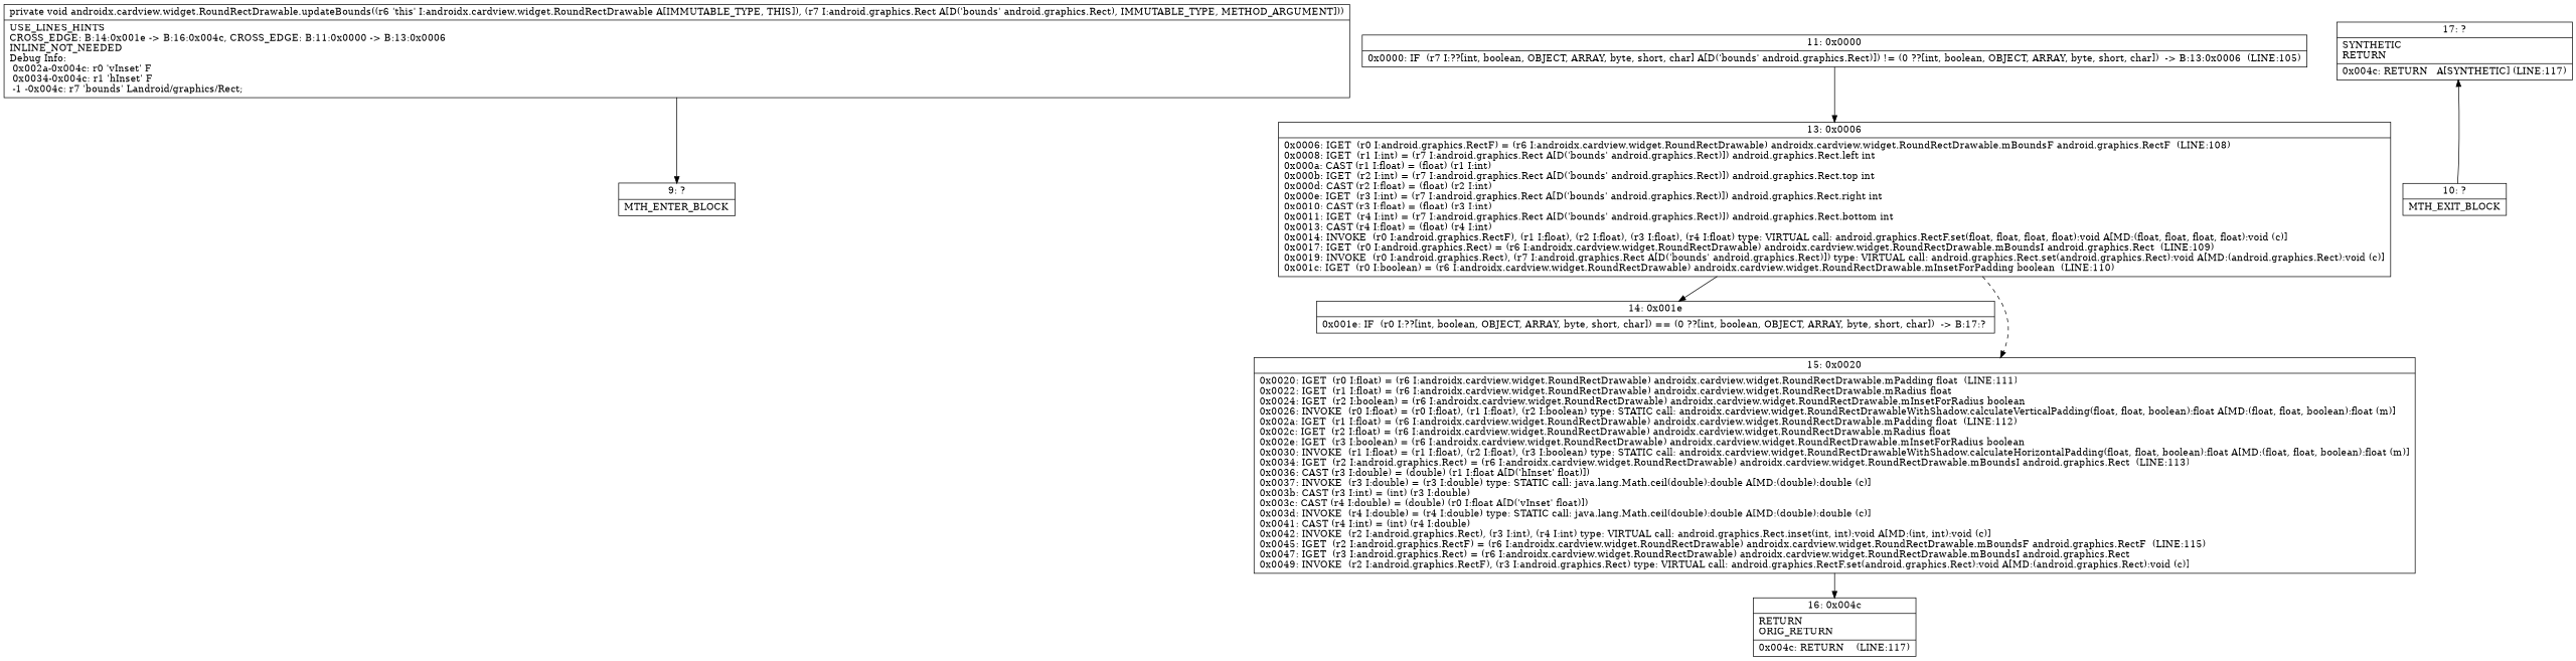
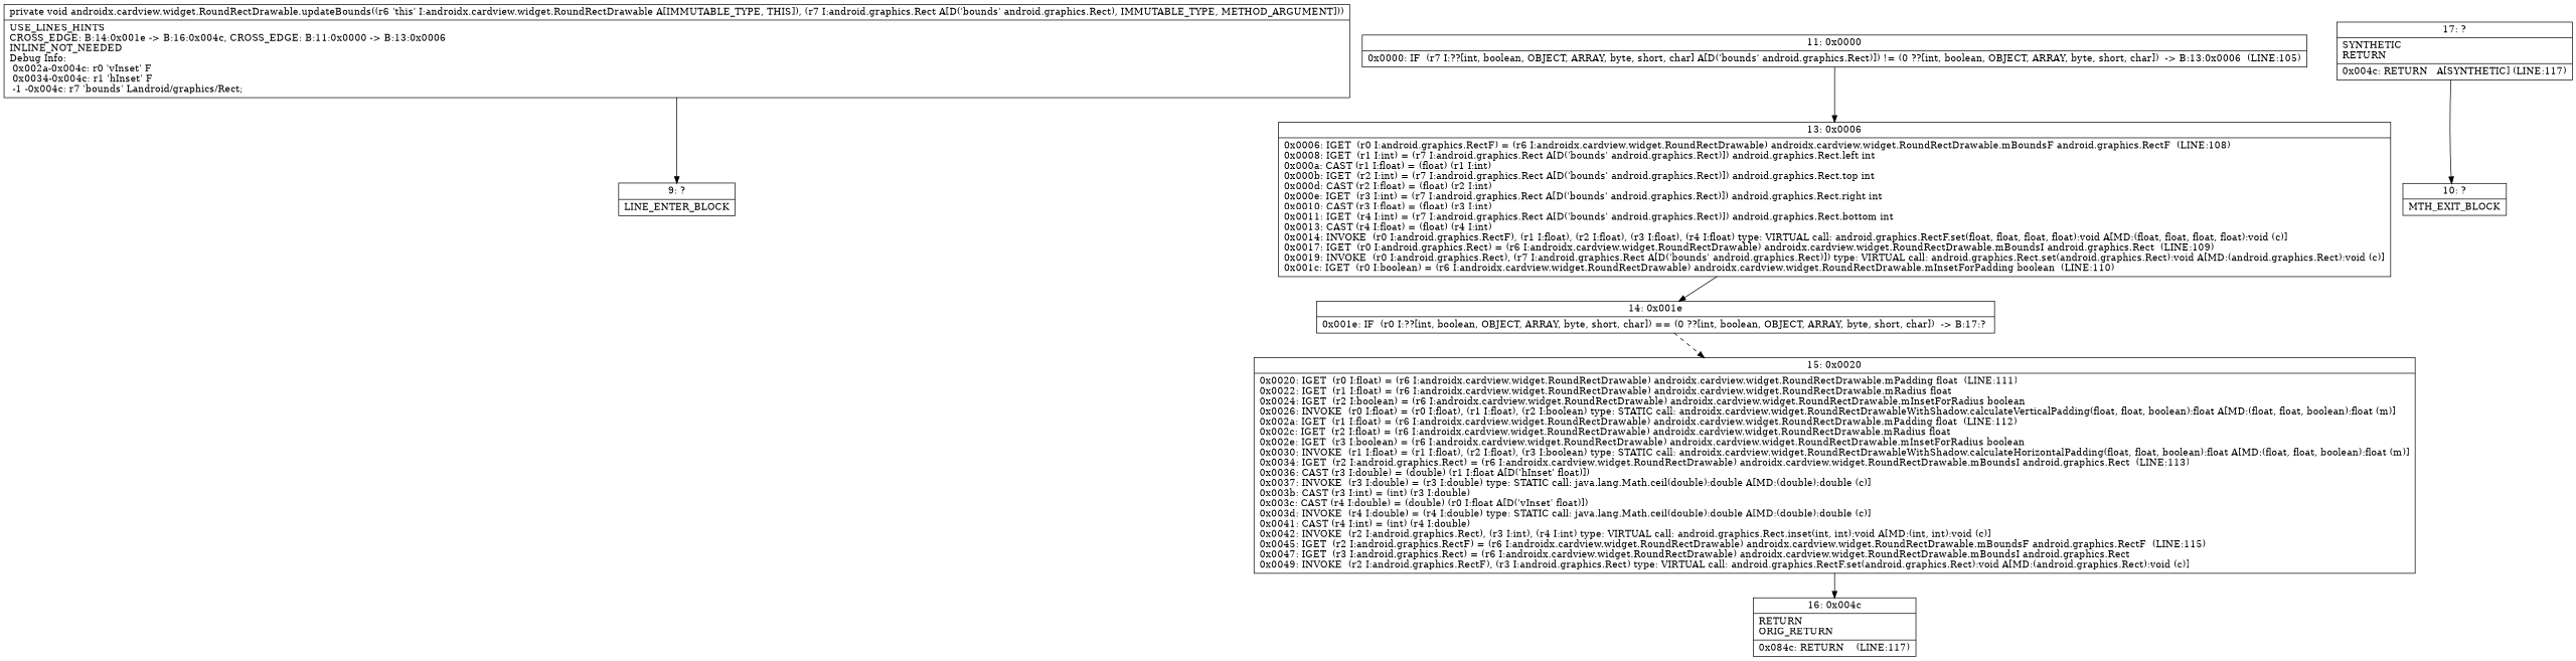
  digraph {
    node [shape=record]
-   n1 [label="{9\:\ ?|MTH_ENTER_BLOCK\l}"]
+   n1 [label="{9\:\ ?|LINE_ENTER_BLOCK\l}"]
    n2 [label="{11\:\ 0x0000|0x0000: IF  (r7 I:??[int, boolean, OBJECT, ARRAY, byte, short, char] A[D('bounds' android.graphics.Rect)]) != (0 ??[int, boolean, OBJECT, ARRAY, byte, short, char])  \-\> B:13:0x0006  (LINE:105)\l}"]
    n3 [label="{13\:\ 0x0006|0x0006: IGET  (r0 I:android.graphics.RectF) = (r6 I:androidx.cardview.widget.RoundRectDrawable) androidx.cardview.widget.RoundRectDrawable.mBoundsF android.graphics.RectF  (LINE:108)\l0x0008: IGET  (r1 I:int) = (r7 I:android.graphics.Rect A[D('bounds' android.graphics.Rect)]) android.graphics.Rect.left int \l0x000a: CAST (r1 I:float) = (float) (r1 I:int) \l0x000b: IGET  (r2 I:int) = (r7 I:android.graphics.Rect A[D('bounds' android.graphics.Rect)]) android.graphics.Rect.top int \l0x000d: CAST (r2 I:float) = (float) (r2 I:int) \l0x000e: IGET  (r3 I:int) = (r7 I:android.graphics.Rect A[D('bounds' android.graphics.Rect)]) android.graphics.Rect.right int \l0x0010: CAST (r3 I:float) = (float) (r3 I:int) \l0x0011: IGET  (r4 I:int) = (r7 I:android.graphics.Rect A[D('bounds' android.graphics.Rect)]) android.graphics.Rect.bottom int \l0x0013: CAST (r4 I:float) = (float) (r4 I:int) \l0x0014: INVOKE  (r0 I:android.graphics.RectF), (r1 I:float), (r2 I:float), (r3 I:float), (r4 I:float) type: VIRTUAL call: android.graphics.RectF.set(float, float, float, float):void A[MD:(float, float, float, float):void (c)]\l0x0017: IGET  (r0 I:android.graphics.Rect) = (r6 I:androidx.cardview.widget.RoundRectDrawable) androidx.cardview.widget.RoundRectDrawable.mBoundsI android.graphics.Rect  (LINE:109)\l0x0019: INVOKE  (r0 I:android.graphics.Rect), (r7 I:android.graphics.Rect A[D('bounds' android.graphics.Rect)]) type: VIRTUAL call: android.graphics.Rect.set(android.graphics.Rect):void A[MD:(android.graphics.Rect):void (c)]\l0x001c: IGET  (r0 I:boolean) = (r6 I:androidx.cardview.widget.RoundRectDrawable) androidx.cardview.widget.RoundRectDrawable.mInsetForPadding boolean  (LINE:110)\l}"]
    n4 [label="{14\:\ 0x001e|0x001e: IF  (r0 I:??[int, boolean, OBJECT, ARRAY, byte, short, char]) == (0 ??[int, boolean, OBJECT, ARRAY, byte, short, char])  \-\> B:17:? \l}"]
    n5 [label="{15\:\ 0x0020|0x0020: IGET  (r0 I:float) = (r6 I:androidx.cardview.widget.RoundRectDrawable) androidx.cardview.widget.RoundRectDrawable.mPadding float  (LINE:111)\l0x0022: IGET  (r1 I:float) = (r6 I:androidx.cardview.widget.RoundRectDrawable) androidx.cardview.widget.RoundRectDrawable.mRadius float \l0x0024: IGET  (r2 I:boolean) = (r6 I:androidx.cardview.widget.RoundRectDrawable) androidx.cardview.widget.RoundRectDrawable.mInsetForRadius boolean \l0x0026: INVOKE  (r0 I:float) = (r0 I:float), (r1 I:float), (r2 I:boolean) type: STATIC call: androidx.cardview.widget.RoundRectDrawableWithShadow.calculateVerticalPadding(float, float, boolean):float A[MD:(float, float, boolean):float (m)]\l0x002a: IGET  (r1 I:float) = (r6 I:androidx.cardview.widget.RoundRectDrawable) androidx.cardview.widget.RoundRectDrawable.mPadding float  (LINE:112)\l0x002c: IGET  (r2 I:float) = (r6 I:androidx.cardview.widget.RoundRectDrawable) androidx.cardview.widget.RoundRectDrawable.mRadius float \l0x002e: IGET  (r3 I:boolean) = (r6 I:androidx.cardview.widget.RoundRectDrawable) androidx.cardview.widget.RoundRectDrawable.mInsetForRadius boolean \l0x0030: INVOKE  (r1 I:float) = (r1 I:float), (r2 I:float), (r3 I:boolean) type: STATIC call: androidx.cardview.widget.RoundRectDrawableWithShadow.calculateHorizontalPadding(float, float, boolean):float A[MD:(float, float, boolean):float (m)]\l0x0034: IGET  (r2 I:android.graphics.Rect) = (r6 I:androidx.cardview.widget.RoundRectDrawable) androidx.cardview.widget.RoundRectDrawable.mBoundsI android.graphics.Rect  (LINE:113)\l0x0036: CAST (r3 I:double) = (double) (r1 I:float A[D('hInset' float)]) \l0x0037: INVOKE  (r3 I:double) = (r3 I:double) type: STATIC call: java.lang.Math.ceil(double):double A[MD:(double):double (c)]\l0x003b: CAST (r3 I:int) = (int) (r3 I:double) \l0x003c: CAST (r4 I:double) = (double) (r0 I:float A[D('vInset' float)]) \l0x003d: INVOKE  (r4 I:double) = (r4 I:double) type: STATIC call: java.lang.Math.ceil(double):double A[MD:(double):double (c)]\l0x0041: CAST (r4 I:int) = (int) (r4 I:double) \l0x0042: INVOKE  (r2 I:android.graphics.Rect), (r3 I:int), (r4 I:int) type: VIRTUAL call: android.graphics.Rect.inset(int, int):void A[MD:(int, int):void (c)]\l0x0045: IGET  (r2 I:android.graphics.RectF) = (r6 I:androidx.cardview.widget.RoundRectDrawable) androidx.cardview.widget.RoundRectDrawable.mBoundsF android.graphics.RectF  (LINE:115)\l0x0047: IGET  (r3 I:android.graphics.Rect) = (r6 I:androidx.cardview.widget.RoundRectDrawable) androidx.cardview.widget.RoundRectDrawable.mBoundsI android.graphics.Rect \l0x0049: INVOKE  (r2 I:android.graphics.RectF), (r3 I:android.graphics.Rect) type: VIRTUAL call: android.graphics.RectF.set(android.graphics.Rect):void A[MD:(android.graphics.Rect):void (c)]\l}"]
-   n6 [label="{16\:\ 0x004c|RETURN\lORIG_RETURN\l|0x004c: RETURN    (LINE:117)\l}"]
+   n6 [label="{16\:\ 0x004c|RETURN\lORIG_RETURN\l|0x084c: RETURN    (LINE:117)\l}"]
    n7 [label="{17\:\ ?|SYNTHETIC\lRETURN\l|0x004c: RETURN   A[SYNTHETIC] (LINE:117)\l}"]
    n8 [label="{10\:\ ?|MTH_EXIT_BLOCK\l}"]
    n9 [label="{private void androidx.cardview.widget.RoundRectDrawable.updateBounds((r6 'this' I:androidx.cardview.widget.RoundRectDrawable A[IMMUTABLE_TYPE, THIS]), (r7 I:android.graphics.Rect A[D('bounds' android.graphics.Rect), IMMUTABLE_TYPE, METHOD_ARGUMENT]))  | USE_LINES_HINTS\lCROSS_EDGE: B:14:0x001e \-\> B:16:0x004c, CROSS_EDGE: B:11:0x0000 \-\> B:13:0x0006\lINLINE_NOT_NEEDED\lDebug Info:\l  0x002a\-0x004c: r0 'vInset' F\l  0x0034\-0x004c: r1 'hInset' F\l  \-1 \-0x004c: r7 'bounds' Landroid\/graphics\/Rect;\l}"]
    n2 -> n3
    n3 -> n4
-   n3 -> n5 [style=dashed]
+   n4 -> n5 [style=dashed]
    n5 -> n6
-   n8 -> n7
+   n7 -> n8
    n9 -> n1
  }
